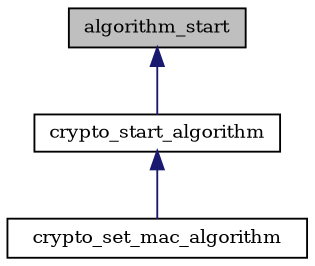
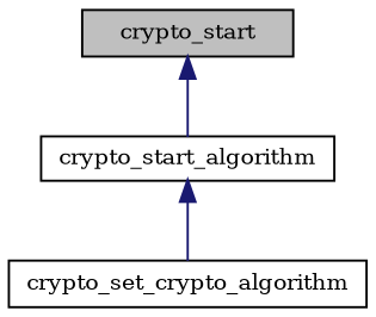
  digraph {
    fontname="DejaVu Serif"
    rankdir=TB
    node [color=black fillcolor=white fontname="DejaVu Serif" fontsize=10 shape=record style=filled]
    edge [color=midnightblue dir=back fontname="DejaVu Serif" fontsize=10 labelfontname=Helvetica labelfontsize=10 style=solid]
-   n1 [fillcolor=grey75 fontcolor=black height=0.2 label=algorithm_start width=0.4]
+   n1 [fillcolor=grey75 fontcolor=black height=0.2 label=crypto_start width=0.4]
    n2 [height=0.2 label=crypto_start_algorithm width=0.4]
-   n3 [height=0.2 label=crypto_set_mac_algorithm width=0.4]
+   n3 [height=0.2 label=crypto_set_crypto_algorithm width=0.4]
    n1 -> n2
    n2 -> n3
  }
